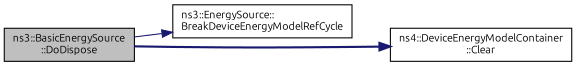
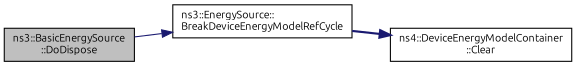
  digraph {
    fontname=Ubuntu
    rankdir=LR
    node [color=black fillcolor=white fontname=Ubuntu fontsize=10 shape=record style=filled]
    edge [arrowhead=normal color=midnightblue fontname=Ubuntu fontsize=10 labelfontname=Helvetica labelfontsize=10]
    n1 [fillcolor=grey75 fontcolor=black height=0.2 label="ns3::BasicEnergySource\l::DoDispose" width=0.4]
    n2 [height=0.2 label="ns3::EnergySource::\lBreakDeviceEnergyModelRefCycle" width=0.4]
    n3 [height=0.2 label="ns4::DeviceEnergyModelContainer\l::Clear" width=0.4]
    n1 -> n2 [style=solid]
-   n1 -> n3 [style=bold]
+   n2 -> n3 [style=bold]
  }
